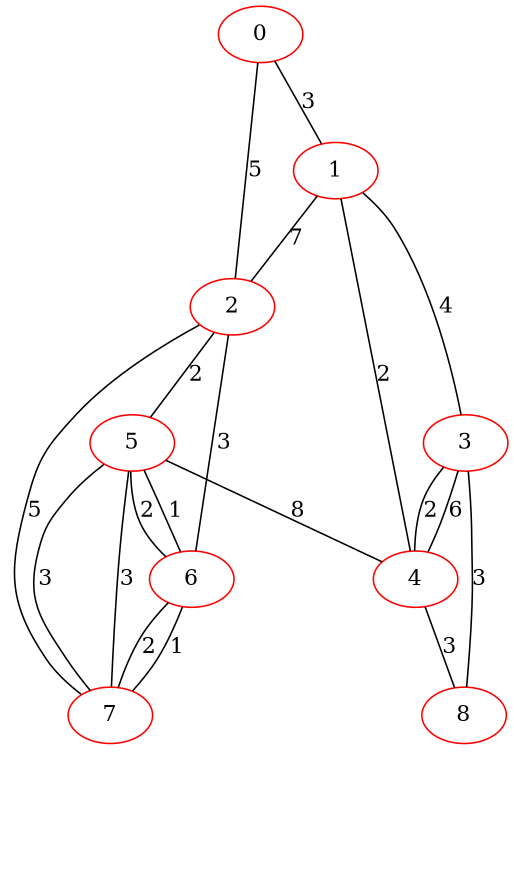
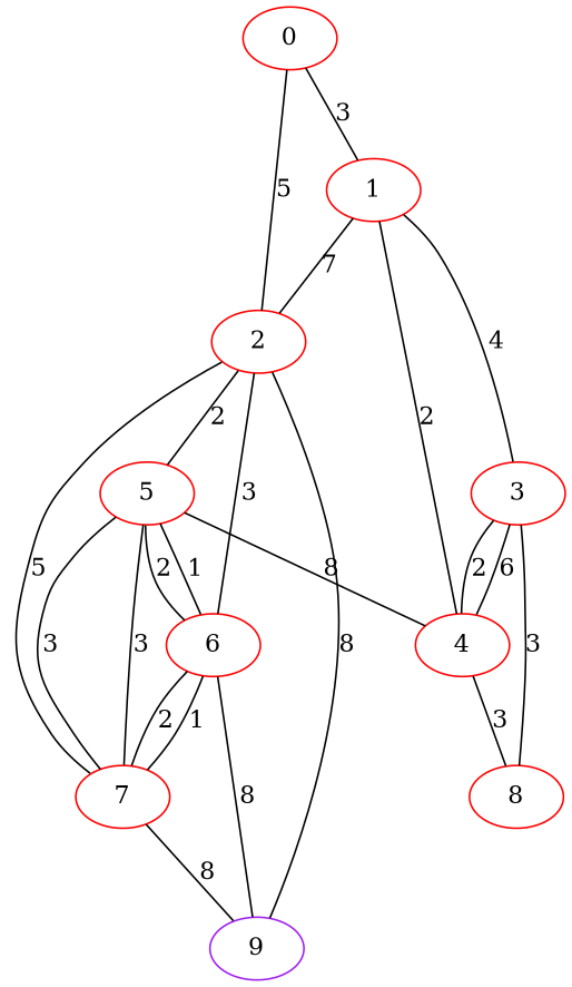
  graph {
    node [color=red weight=1]
    0
    1
    2
    3
    4
    5
    6
    7
+   9 [color=purple weight=4]
    8
    0 -- 1 [label=3]
    0 -- 2 [label=5]
    1 -- 2 [label=7]
    1 -- 3 [label=4]
    1 -- 4 [label=2]
    2 -- 5 [label=2]
    2 -- 6 [label=3]
    2 -- 7 [label=5]
+   2 -- 9 [label=8]
    3 -- 4 [label=6]
    3 -- 4 [label=2]
    3 -- 8 [label=3]
    4 -- 8 [label=3]
    5 -- 4 [label=8]
    5 -- 6 [label=1]
    5 -- 6 [label=2]
    5 -- 7 [label=3]
    5 -- 7 [label=3]
    6 -- 7 [label=2]
    6 -- 7 [label=1]
+   6 -- 9 [label=8]
+   7 -- 9 [label=8]
  }
